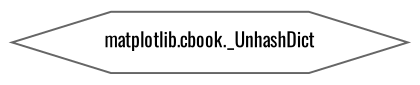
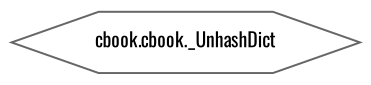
  digraph {
    rankdir=LR
    fontname=Oswald
-   n1 [color=grey40 fillcolor=white fontname=Oswald fontsize=10 height=0.2 label="matplotlib.cbook._UnhashDict" shape=hexagon style=filled width=0.4]
+   n1 [color=grey40 fillcolor=white fontname=Oswald fontsize=10 height=0.2 label="cbook.cbook._UnhashDict" shape=hexagon style=filled width=0.4]
  }
